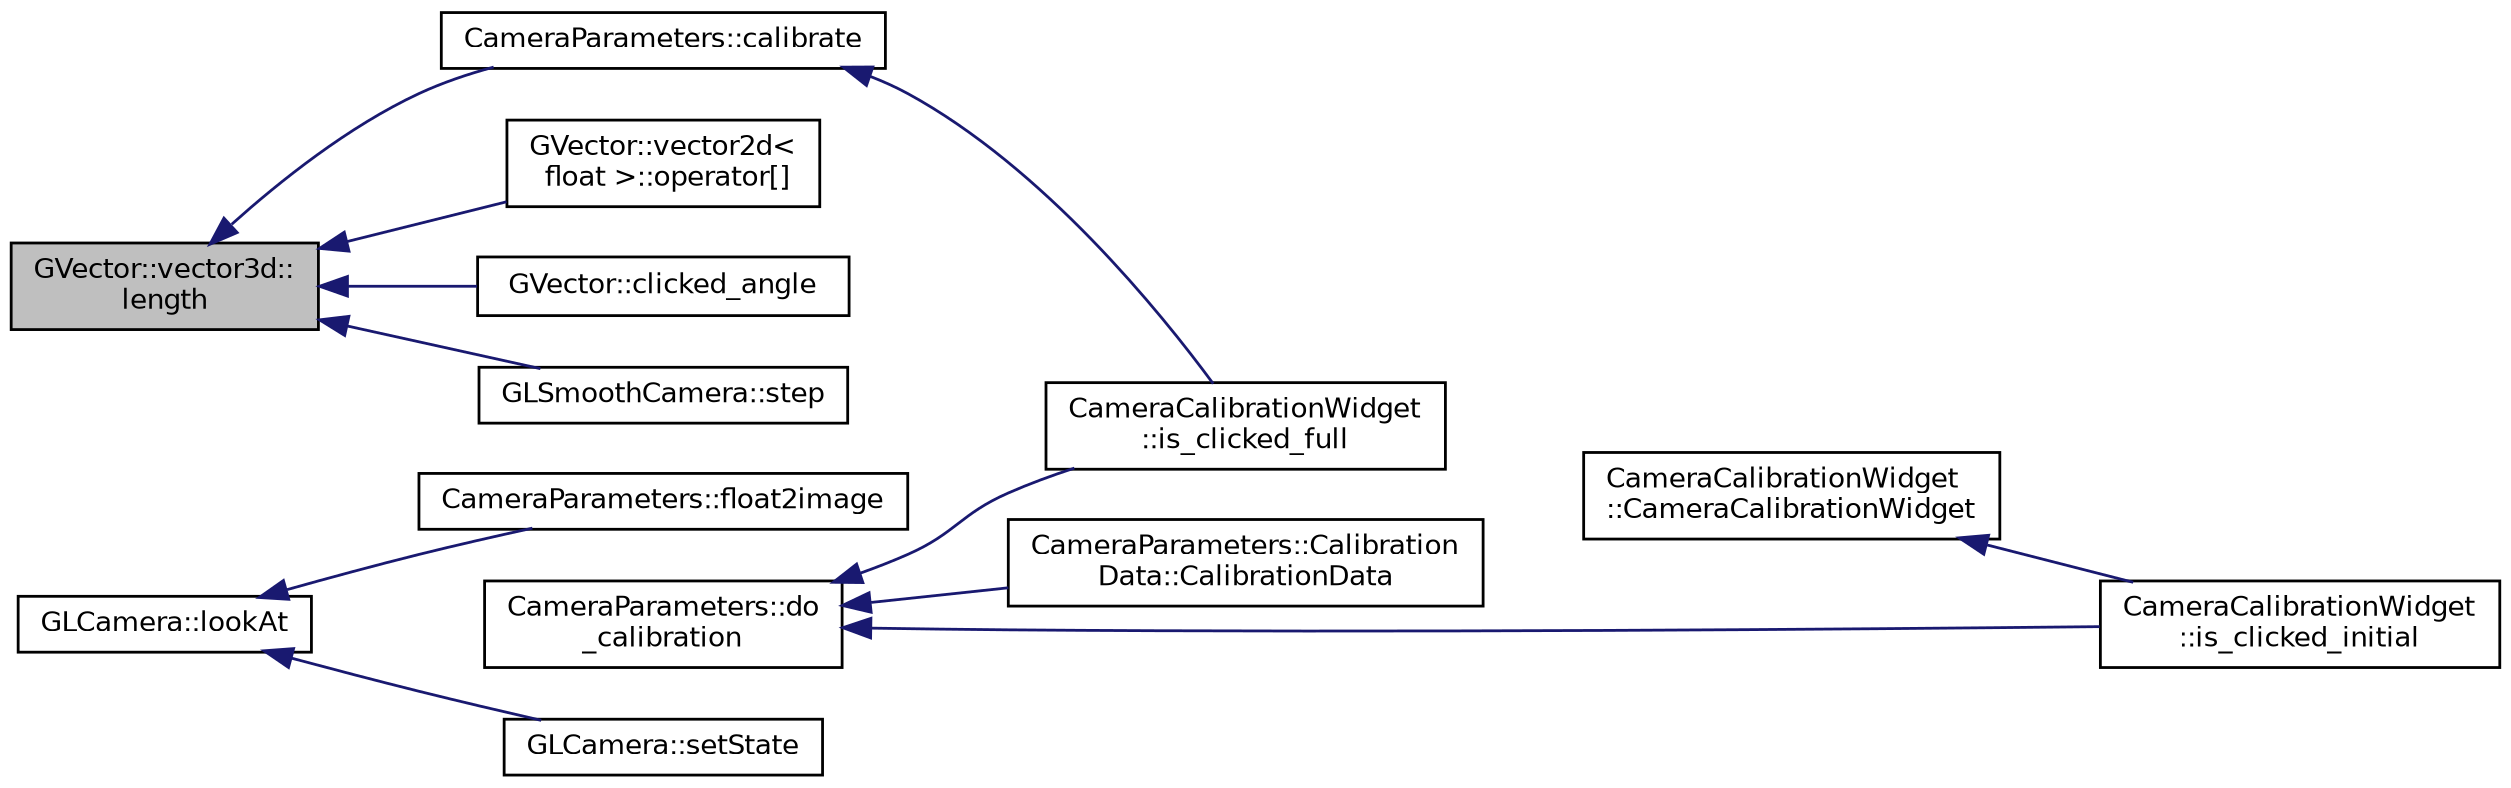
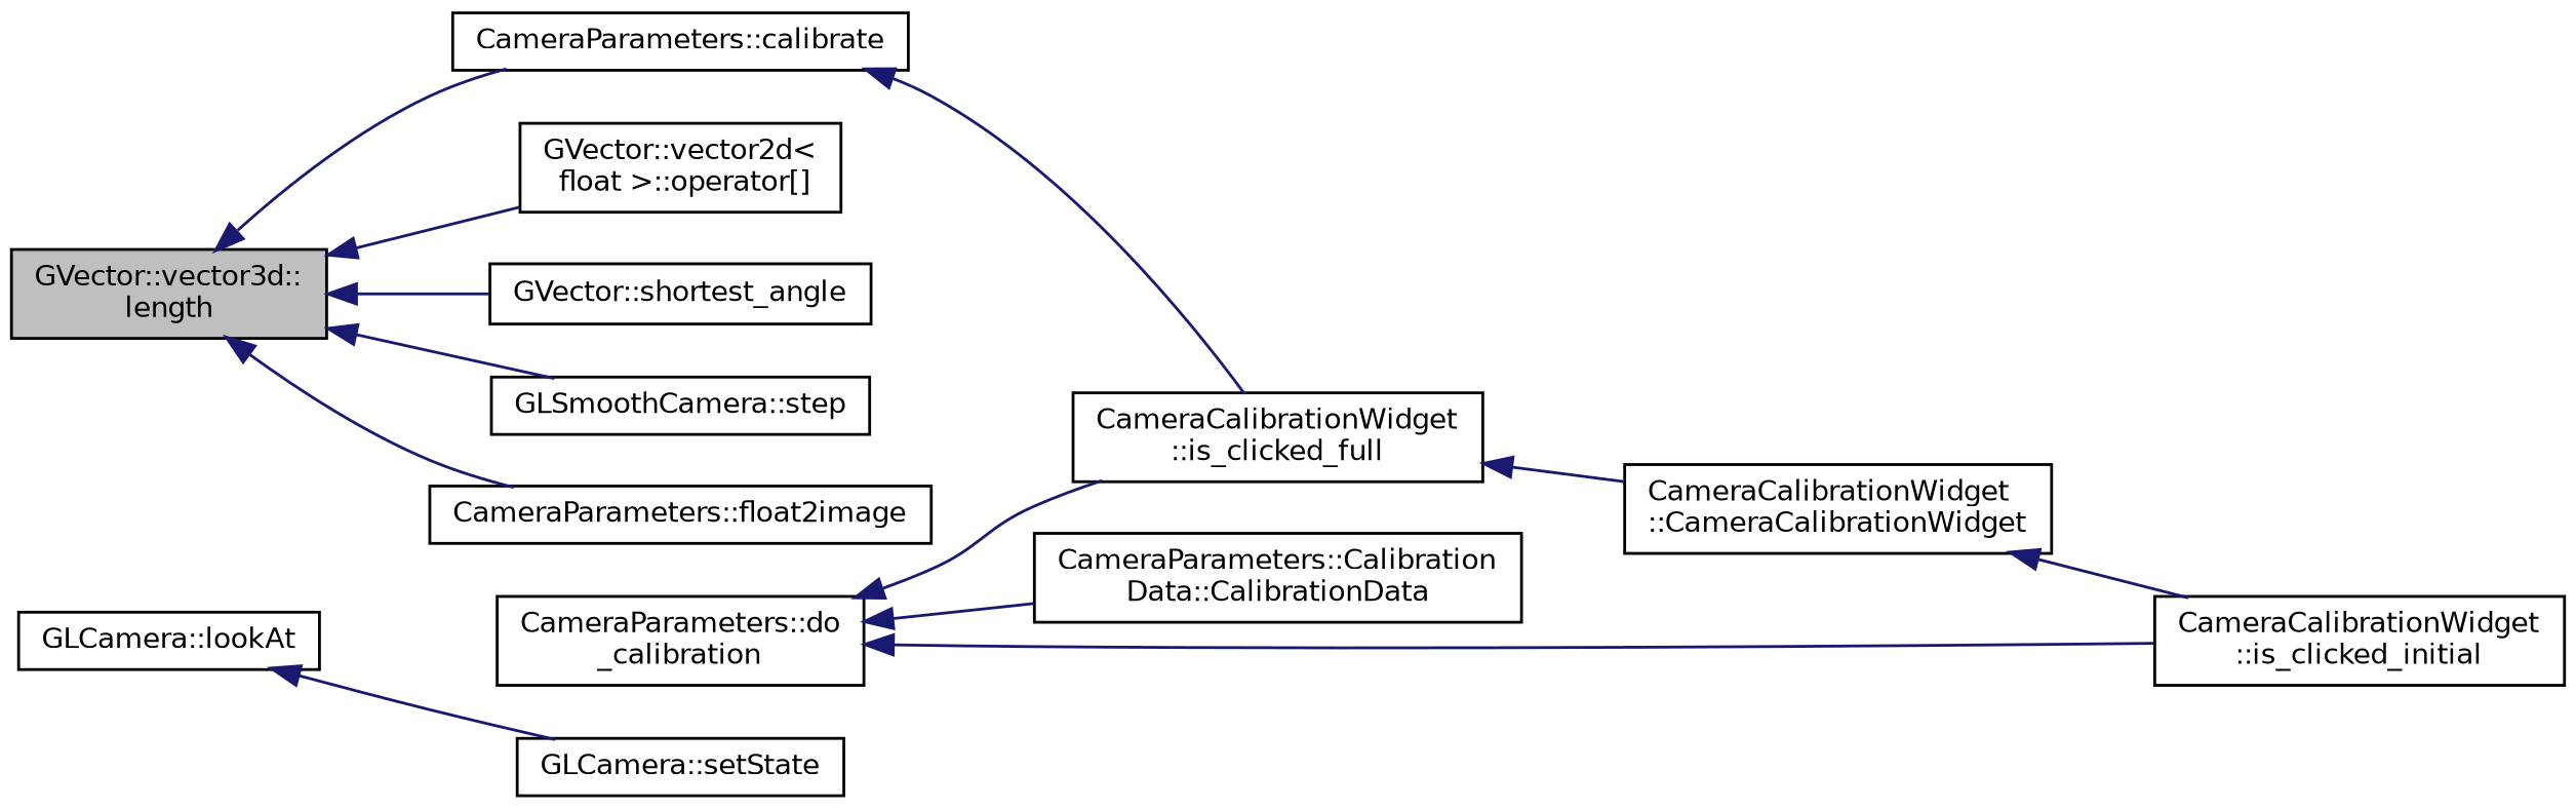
  digraph {
    rankdir=LR
    node [color=black fillcolor=white fontname=Helvetica fontsize=10 shape=record style=filled]
    edge [color=midnightblue dir=back fontname=Helvetica fontsize=10 labelfontname=Helvetica labelfontsize=10 style=solid]
    n1 [fillcolor=grey75 fontcolor=black height=0.2 label="GVector::vector3d::\llength" width=0.4]
    n2 [height=0.2 label="CameraParameters::calibrate" width=0.4]
    n3 [height=0.2 label="CameraParameters::float2image" width=0.4]
    n4 [height=0.2 label="GVector::vector2d\<\l float \>::operator[]" width=0.4]
-   n5 [height=0.2 label="GVector::clicked_angle" width=0.4]
+   n5 [height=0.2 label="GVector::shortest_angle" width=0.4]
    n6 [height=0.2 label="GLSmoothCamera::step" width=0.4]
    n7 [height=0.2 label="CameraCalibrationWidget\l::is_clicked_full" width=0.4]
    n8 [height=0.2 label="CameraParameters::do\l_calibration" width=0.4]
    n9 [height=0.2 label="CameraParameters::Calibration\lData::CalibrationData" width=0.4]
    n10 [height=0.2 label="CameraCalibrationWidget\l::is_clicked_initial" width=0.4]
    n11 [height=0.2 label="CameraCalibrationWidget\l::CameraCalibrationWidget" width=0.4]
    n12 [height=0.2 label="GLCamera::lookAt" width=0.4]
    n13 [height=0.2 label="GLCamera::setState" width=0.4]
    n1 -> n2
-   n12 -> n3
+   n1 -> n3
    n1 -> n4
    n1 -> n5
    n1 -> n6
    n2 -> n7
+   n7 -> n11
    n8 -> n7
    n8 -> n9
    n8 -> n10
    n11 -> n10
    n12 -> n13
  }
